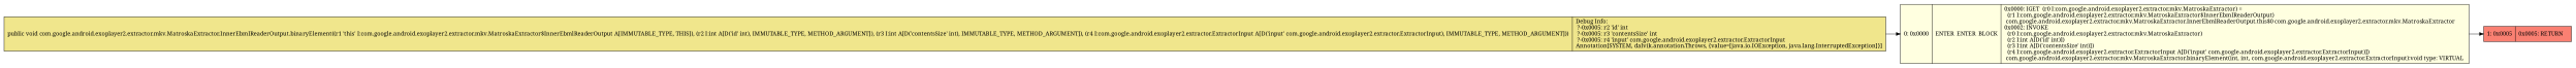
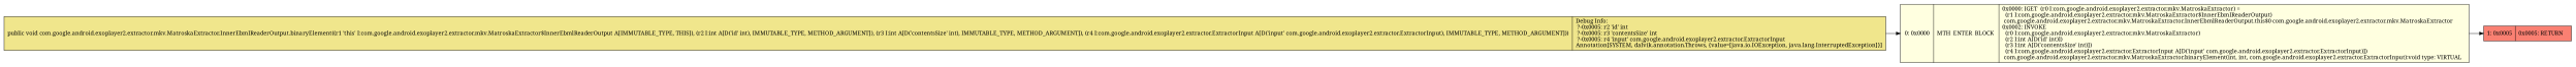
  digraph {
    rankdir=LR
    fontname="Noto Serif"
    node [shape=record style=filled fontname="Noto Serif"]
    edge [fontname="Noto Serif"]
-   n1 [label="{0\:\ 0x0000|ENTER_ENTER_BLOCK\l|0x0000: IGET  (r0 I:com.google.android.exoplayer2.extractor.mkv.MatroskaExtractor) = \l  (r1 I:com.google.android.exoplayer2.extractor.mkv.MatroskaExtractor$InnerEbmlReaderOutput)\l com.google.android.exoplayer2.extractor.mkv.MatroskaExtractor.InnerEbmlReaderOutput.this$0 com.google.android.exoplayer2.extractor.mkv.MatroskaExtractor \l0x0002: INVOKE  \l  (r0 I:com.google.android.exoplayer2.extractor.mkv.MatroskaExtractor)\l  (r2 I:int A[D('id' int)])\l  (r3 I:int A[D('contentsSize' int)])\l  (r4 I:com.google.android.exoplayer2.extractor.ExtractorInput A[D('input' com.google.android.exoplayer2.extractor.ExtractorInput)])\l com.google.android.exoplayer2.extractor.mkv.MatroskaExtractor.binaryElement(int, int, com.google.android.exoplayer2.extractor.ExtractorInput):void type: VIRTUAL \l}" fillcolor=lightyellow]
+   n1 [label="{0\:\ 0x0000|MTH_ENTER_BLOCK\l|0x0000: IGET  (r0 I:com.google.android.exoplayer2.extractor.mkv.MatroskaExtractor) = \l  (r1 I:com.google.android.exoplayer2.extractor.mkv.MatroskaExtractor$InnerEbmlReaderOutput)\l com.google.android.exoplayer2.extractor.mkv.MatroskaExtractor.InnerEbmlReaderOutput.this$0 com.google.android.exoplayer2.extractor.mkv.MatroskaExtractor \l0x0002: INVOKE  \l  (r0 I:com.google.android.exoplayer2.extractor.mkv.MatroskaExtractor)\l  (r2 I:int A[D('id' int)])\l  (r3 I:int A[D('contentsSize' int)])\l  (r4 I:com.google.android.exoplayer2.extractor.ExtractorInput A[D('input' com.google.android.exoplayer2.extractor.ExtractorInput)])\l com.google.android.exoplayer2.extractor.mkv.MatroskaExtractor.binaryElement(int, int, com.google.android.exoplayer2.extractor.ExtractorInput):void type: VIRTUAL \l}" fillcolor=lightyellow]
    n2 [label="{1\:\ 0x0005|0x0005: RETURN   \l}" fillcolor=salmon]
    n3 [label="{public void com.google.android.exoplayer2.extractor.mkv.MatroskaExtractor.InnerEbmlReaderOutput.binaryElement((r1 'this' I:com.google.android.exoplayer2.extractor.mkv.MatroskaExtractor$InnerEbmlReaderOutput A[IMMUTABLE_TYPE, THIS]), (r2 I:int A[D('id' int), IMMUTABLE_TYPE, METHOD_ARGUMENT]), (r3 I:int A[D('contentsSize' int), IMMUTABLE_TYPE, METHOD_ARGUMENT]), (r4 I:com.google.android.exoplayer2.extractor.ExtractorInput A[D('input' com.google.android.exoplayer2.extractor.ExtractorInput), IMMUTABLE_TYPE, METHOD_ARGUMENT]))  | Debug Info:\l  ?\-0x0005: r2 'id' int\l  ?\-0x0005: r3 'contentsSize' int\l  ?\-0x0005: r4 'input' com.google.android.exoplayer2.extractor.ExtractorInput\lAnnotation[SYSTEM, dalvik.annotation.Throws, \{value=[java.io.IOException, java.lang.InterruptedException]\}]\l}" fillcolor=khaki]
    n1 -> n2
    n3 -> n1
  }
